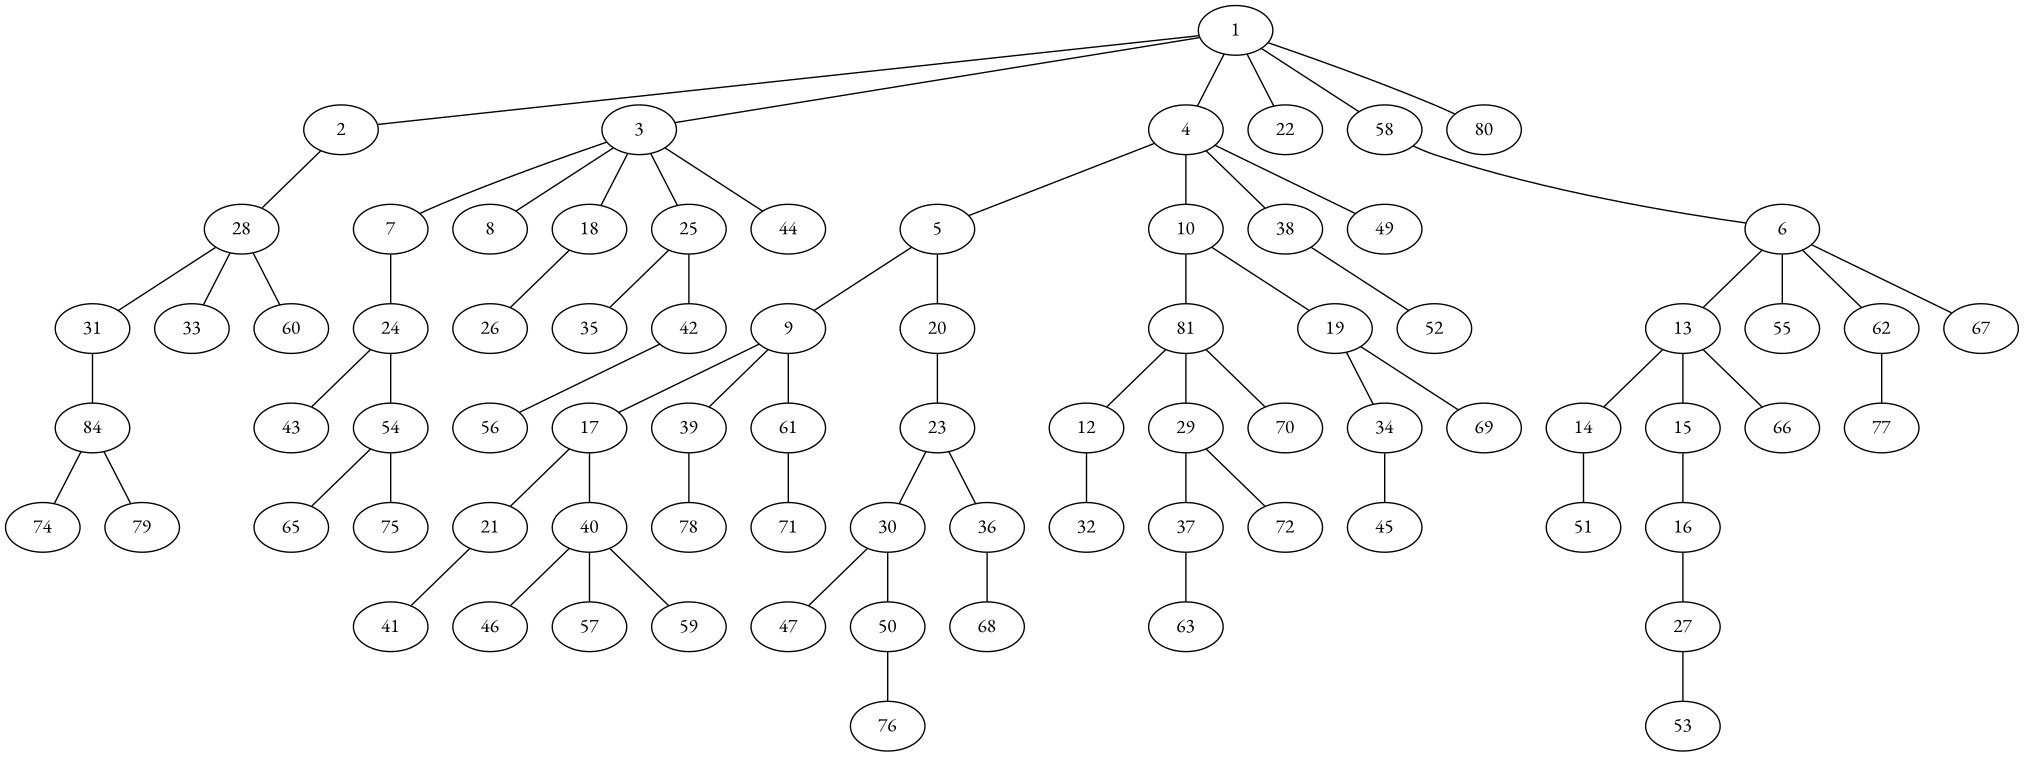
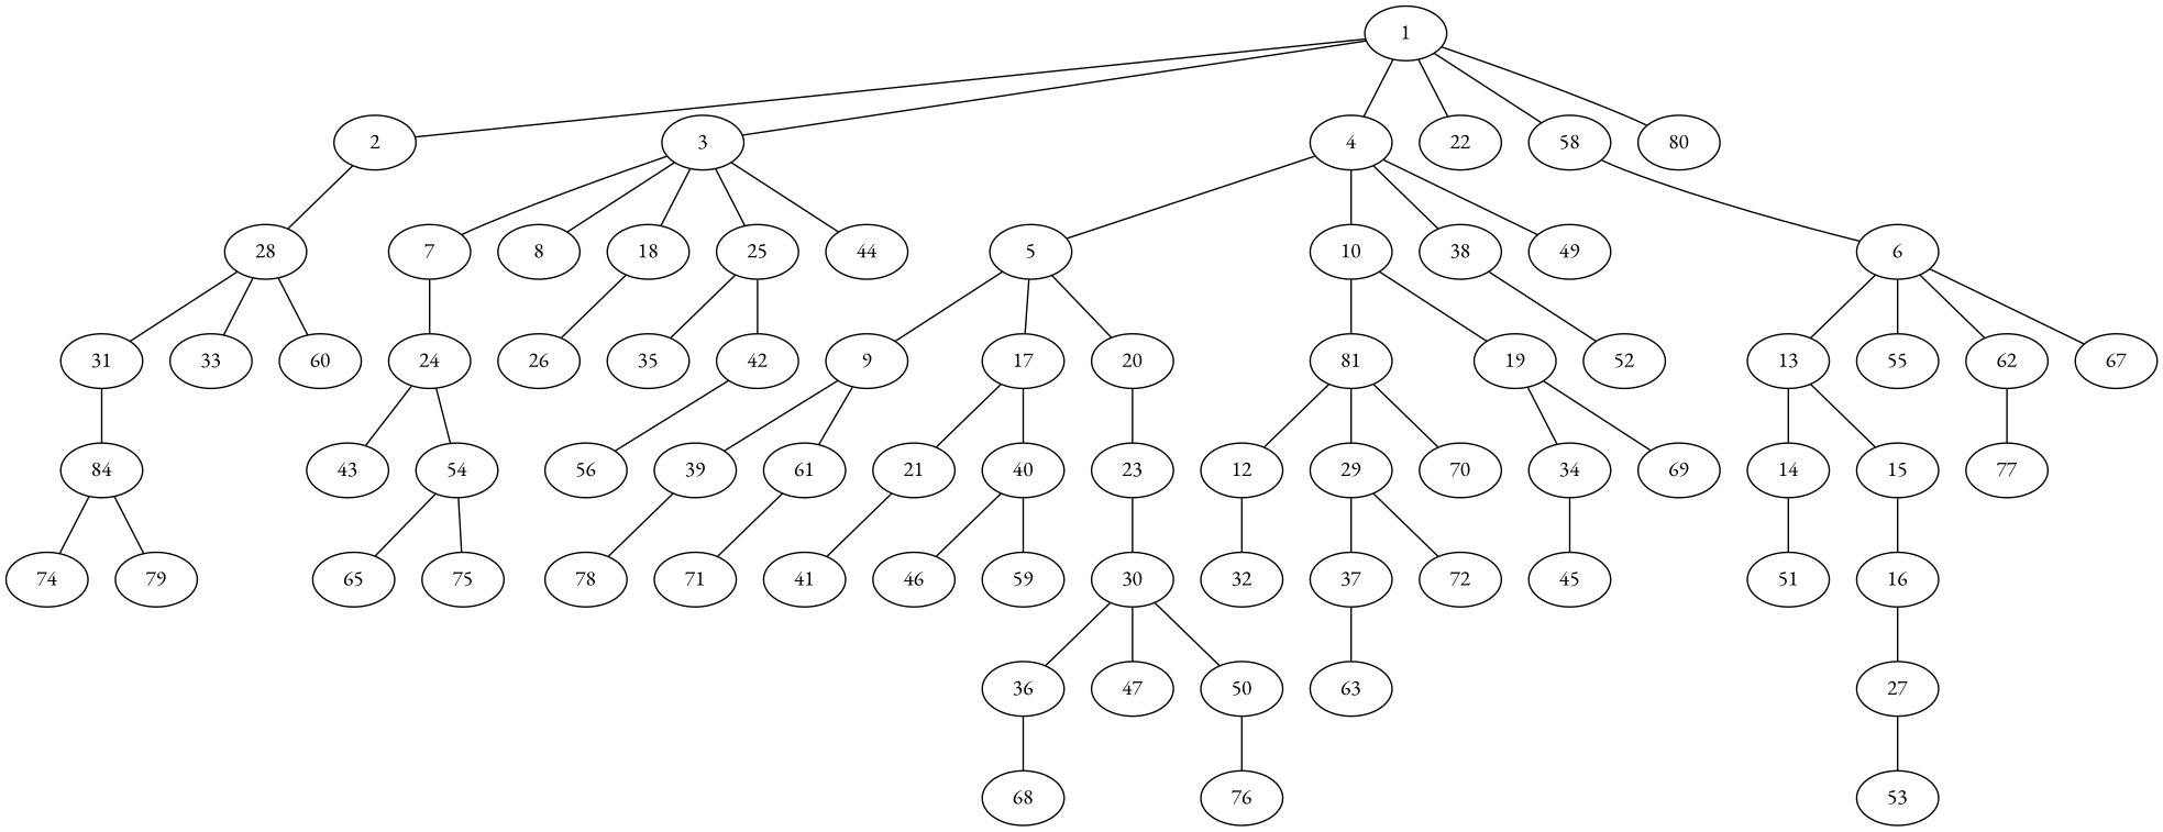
  graph {
    fontname="EB Garamond"
    node [fontname="EB Garamond"]
    edge [fontname="EB Garamond"]
    1
    2
    3
    4
    22
    58
    80
    28
    7
    8
    18
    25
    44
    5
    10
    38
    49
    6
    31
    33
    60
    24
    26
    35
    42
    9
    17
    20
    13
    55
    62
    67
    n33 [label=81]
    19
    52
    n36 [label=84]
    43
    54
    56
    39
    61
    21
    40
    23
    14
    15
-   66
    77
    12
    29
    70
    34
    69
    78
    71
    41
    46
-   57
    59
    30
    36
    51
    16
    65
    75
    32
    37
    72
    45
    63
    27
    53
    47
    50
    68
    76
    74
    79
    1 -- 2
    1 -- 3
    1 -- 4
    1 -- 22
    1 -- 58
    1 -- 80
    2 -- 28
    3 -- 7
    3 -- 8
    3 -- 18
    3 -- 25
    3 -- 44
    4 -- 5
    4 -- 10
    4 -- 38
    4 -- 49
    58 -- 6
    28 -- 31
    28 -- 33
    28 -- 60
    7 -- 24
    18 -- 26
    25 -- 35
    25 -- 42
    5 -- 9
-   9 -- 17
+   5 -- 17
    5 -- 20
    10 -- n33
    10 -- 19
    38 -- 52
    6 -- 13
    6 -- 55
    6 -- 62
    6 -- 67
    31 -- n36
    24 -- 43
    24 -- 54
    42 -- 56
    9 -- 39
    9 -- 61
    17 -- 21
    17 -- 40
    20 -- 23
    13 -- 14
    13 -- 15
-   13 -- 66
    62 -- 77
    n33 -- 12
    n33 -- 29
    n33 -- 70
    19 -- 34
    19 -- 69
    n36 -- 74
    n36 -- 79
    54 -- 65
    54 -- 75
    39 -- 78
    61 -- 71
    21 -- 41
    40 -- 46
-   40 -- 57
    40 -- 59
    23 -- 30
-   23 -- 36
+   30 -- 36
    14 -- 51
    15 -- 16
    12 -- 32
    29 -- 37
    29 -- 72
    34 -- 45
    30 -- 47
    30 -- 50
    36 -- 68
    16 -- 27
    37 -- 63
    27 -- 53
    50 -- 76
  }
